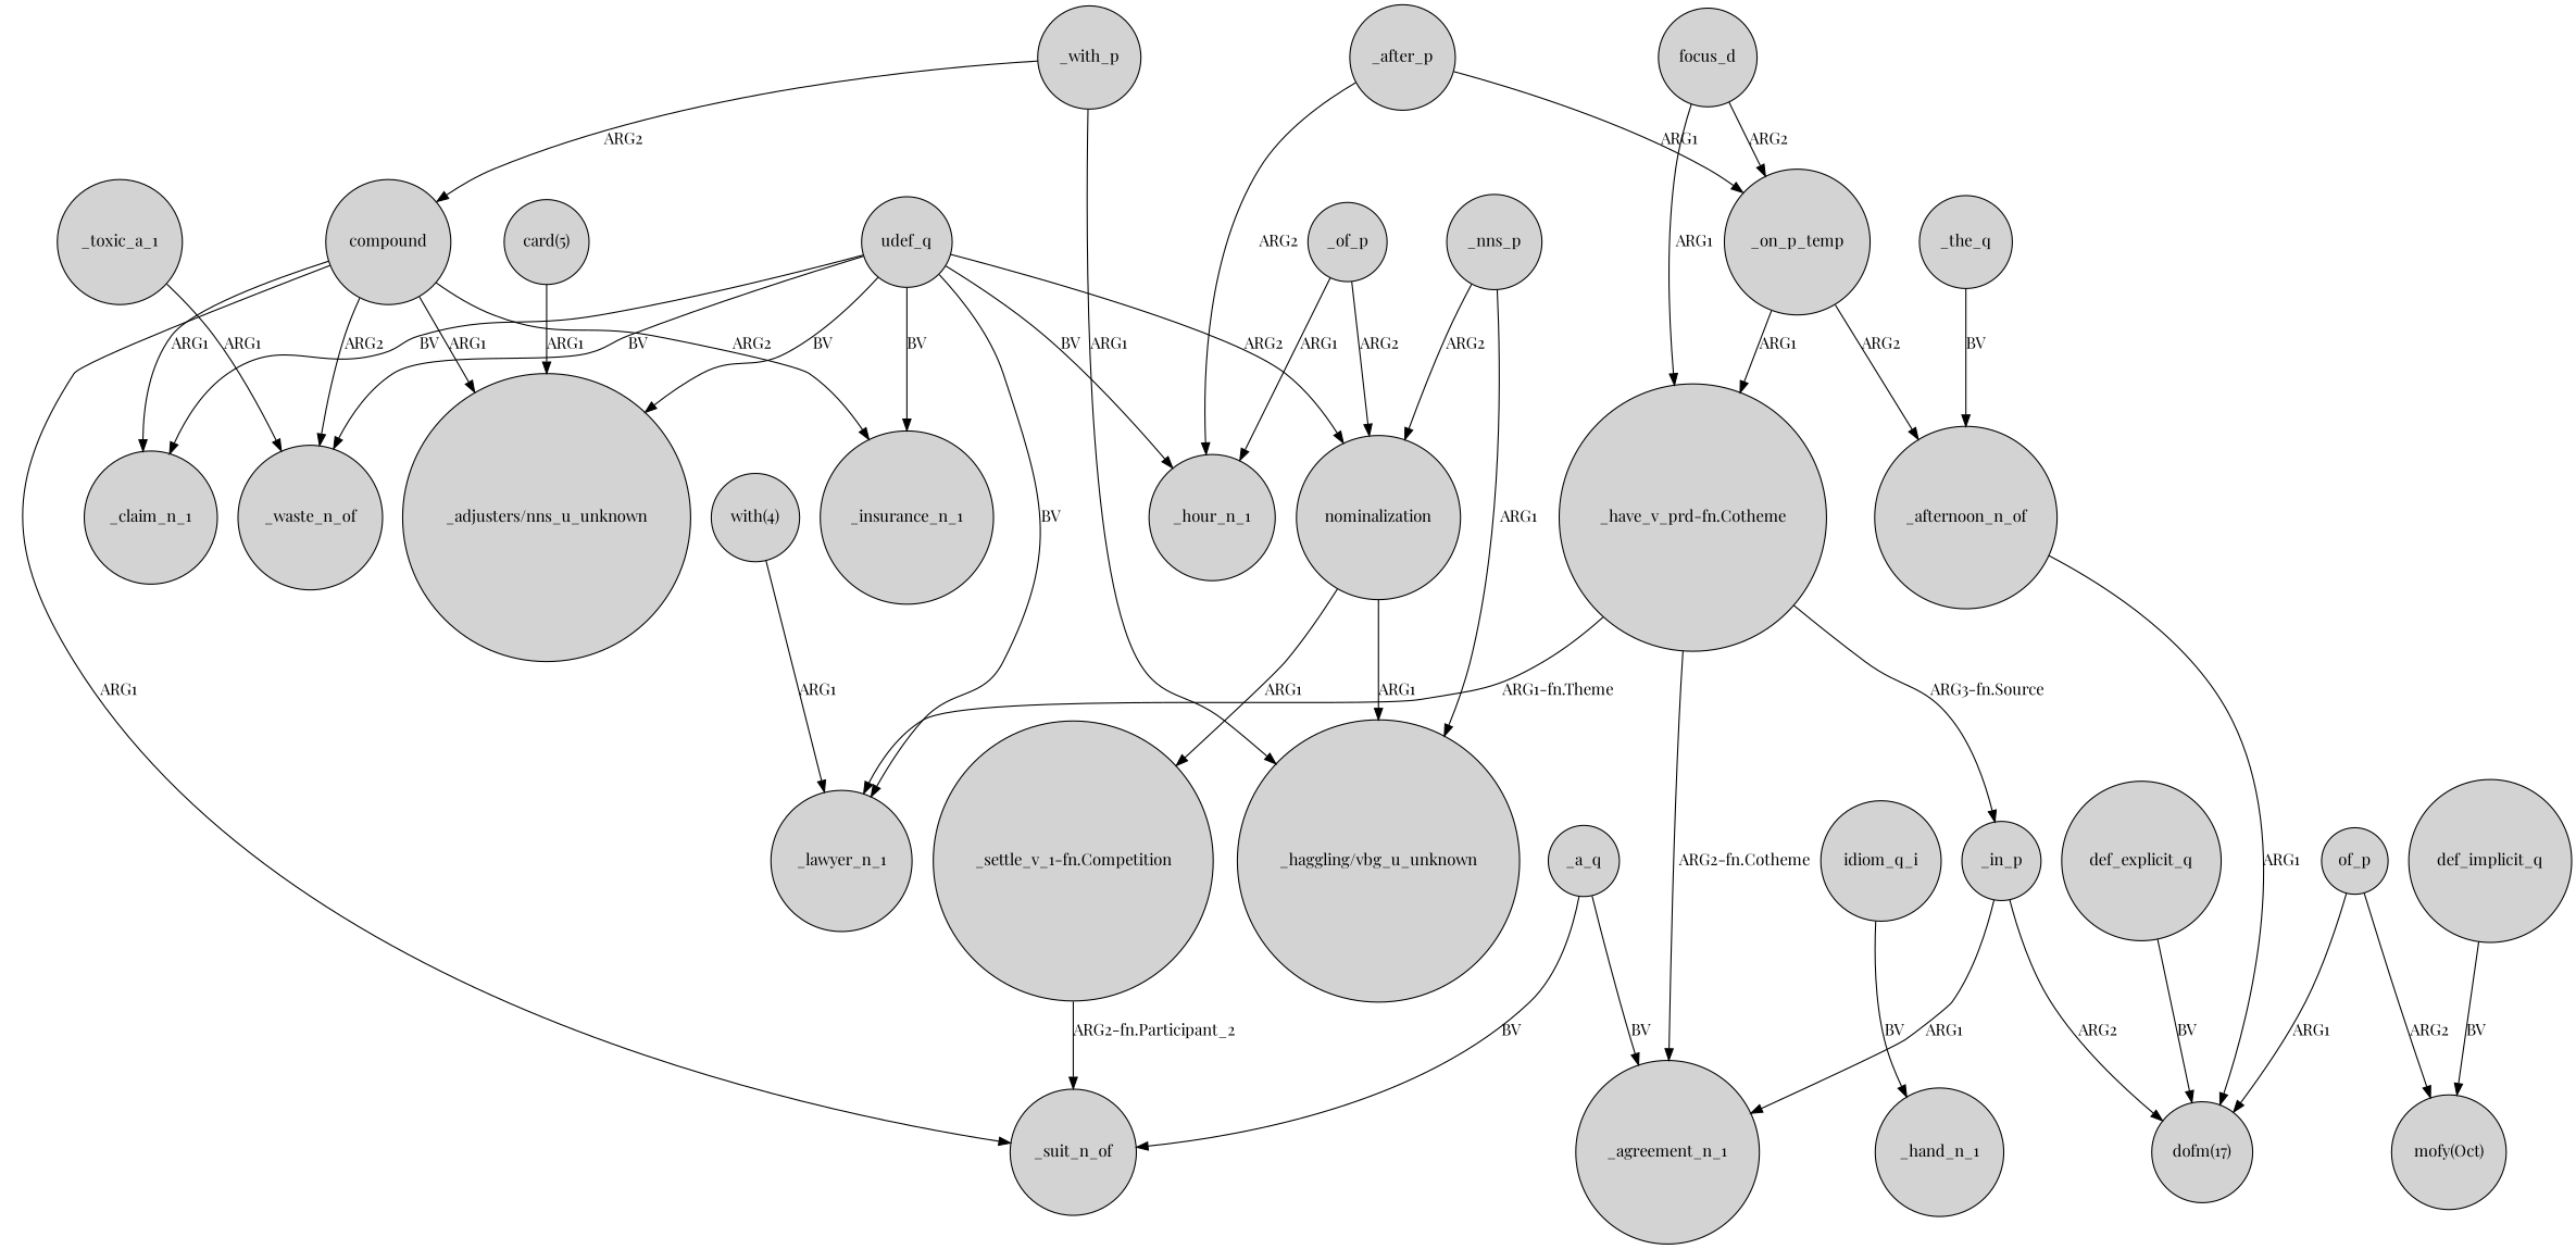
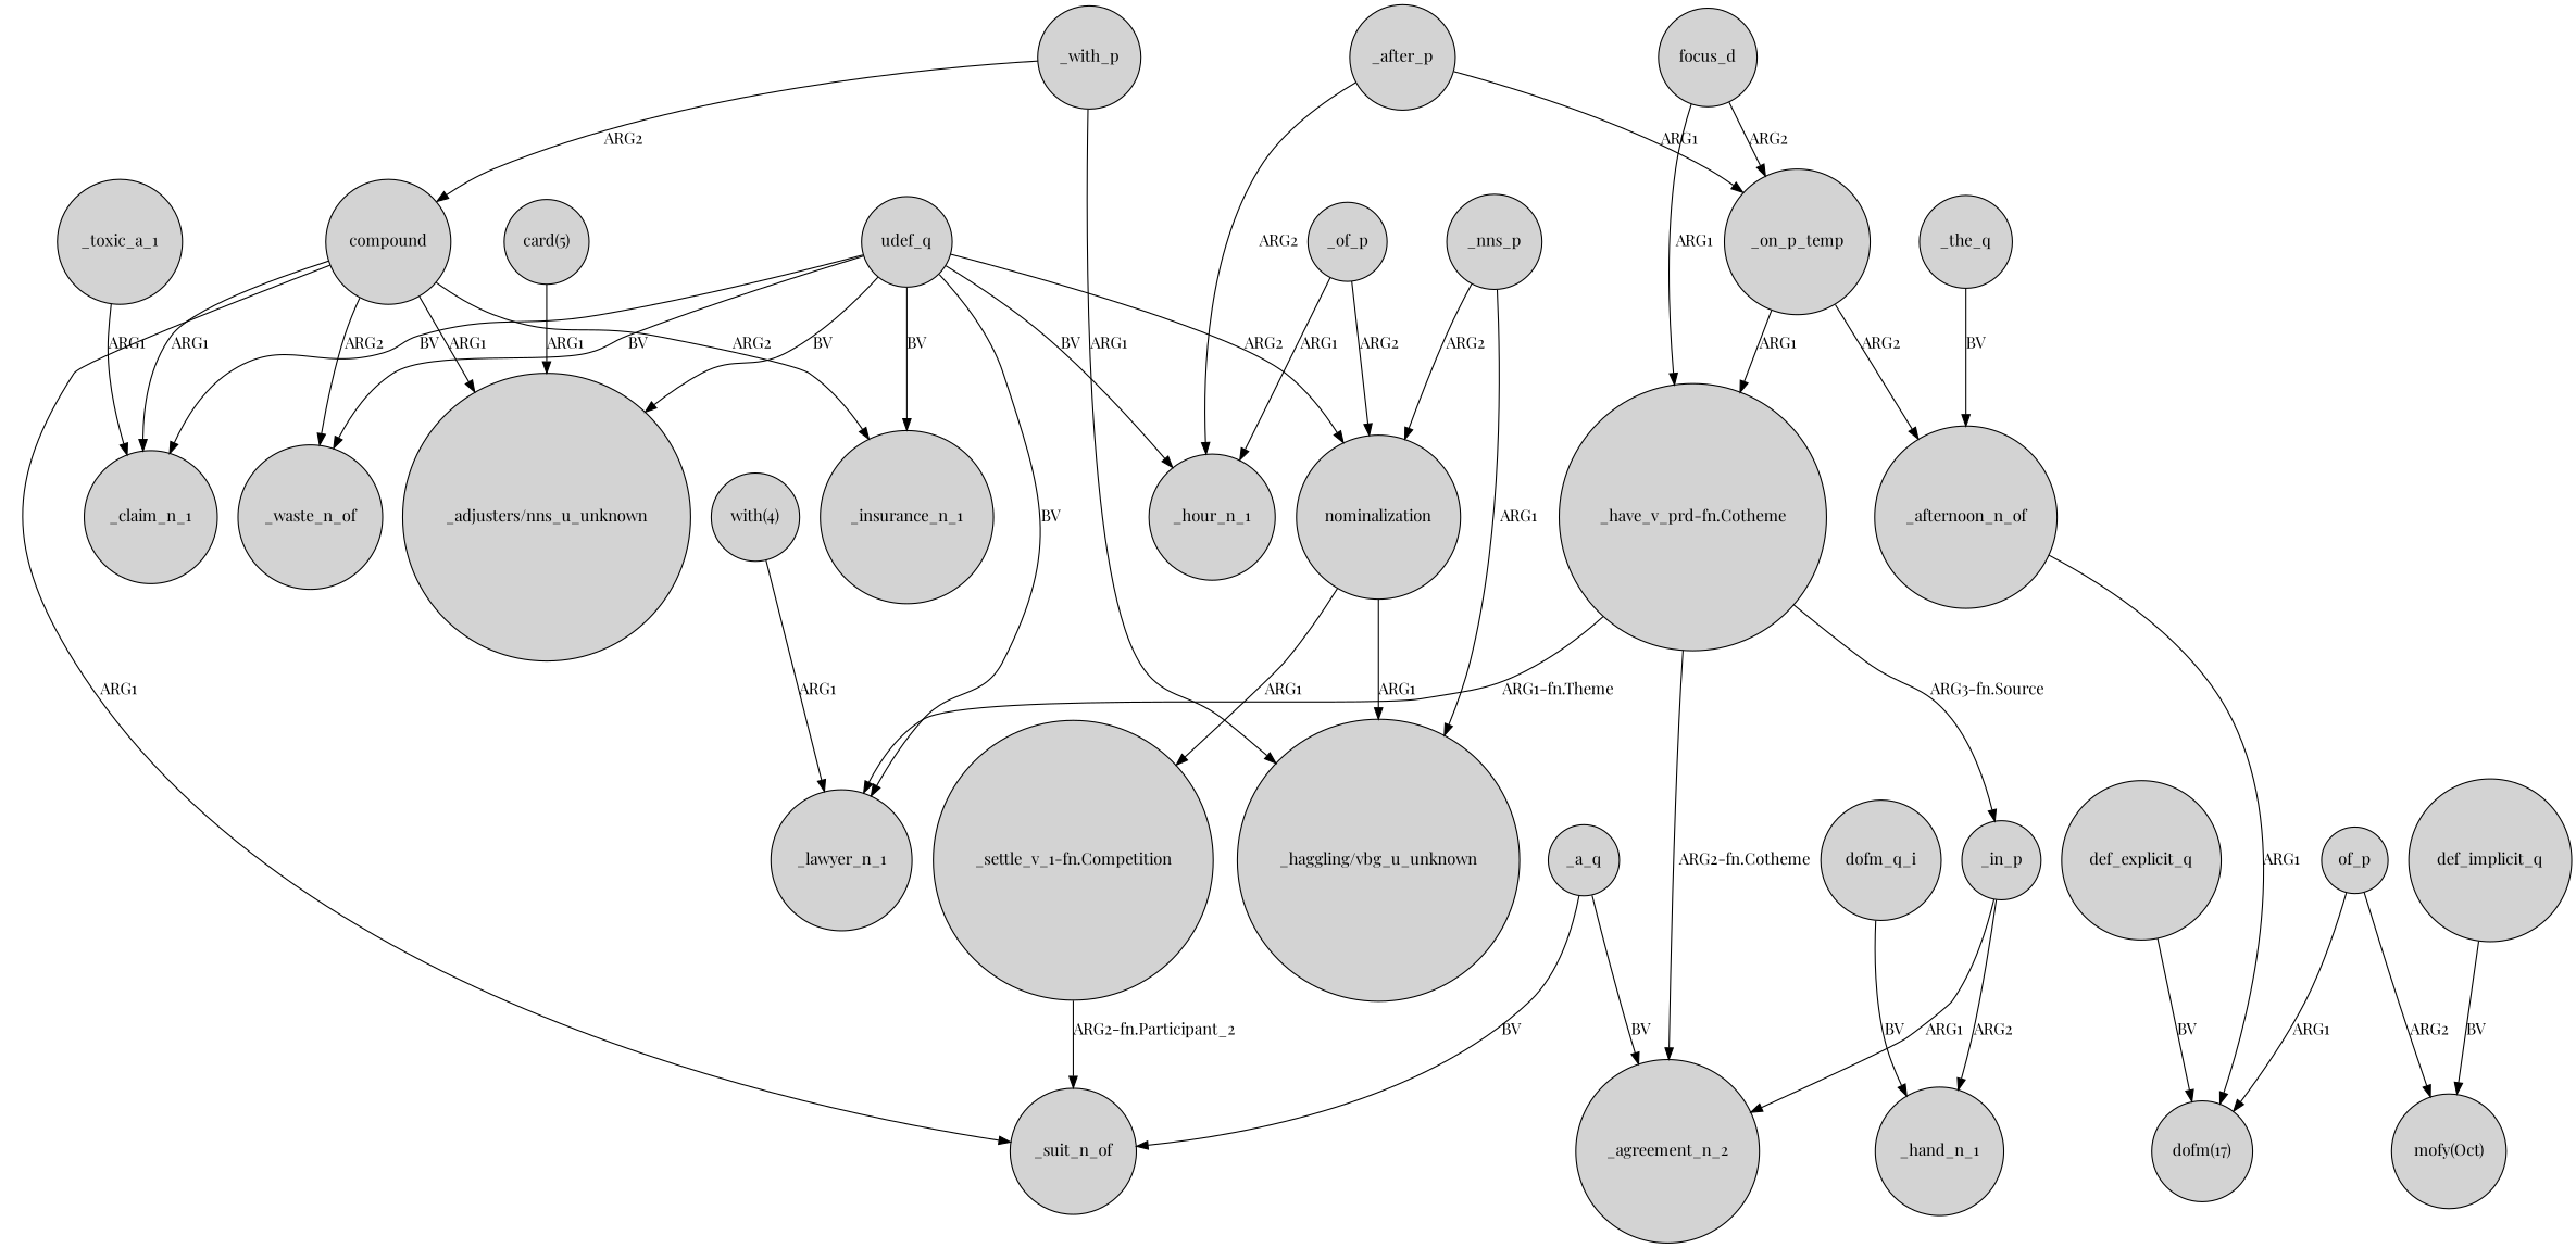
  digraph {
    fontname="Playfair Display"
    node [fontname="Playfair Display" shape=circle style=filled]
    edge [fontname="Playfair Display"]
    _on_p_temp
    "_have_v_prd-fn.Cotheme"
    _afternoon_n_of
    _in_p
    _lawyer_n_1
-   _agreement_n_1
+   _agreement_n_1 [label=_agreement_n_2]
    "dofm(17)"
    _hand_n_1
    _with_p
    "_haggling/vbg_u_unknown"
    compound
    focus_d
    udef_q
    "_adjusters/nns_u_unknown"
    _insurance_n_1
    nominalization
    _hour_n_1
    _waste_n_of
    _claim_n_1
    "_settle_v_1-fn.Competition"
    _suit_n_of
    n22 [label=_nns_p]
    def_explicit_q
    of_p
    "mofy(Oct)"
    _after_p
    _of_p
-   idiom_q_i
+   idiom_q_i [label=dofm_q_i]
    "card(5)"
    _the_q
    _toxic_a_1
    _a_q
    def_implicit_q
    n34 [label="with(4)"]
    _on_p_temp -> "_have_v_prd-fn.Cotheme" [label=ARG1]
    _on_p_temp -> _afternoon_n_of [label=ARG2]
    "_have_v_prd-fn.Cotheme" -> _in_p [label="ARG3-fn.Source"]
    "_have_v_prd-fn.Cotheme" -> _lawyer_n_1 [label="ARG1-fn.Theme"]
    "_have_v_prd-fn.Cotheme" -> _agreement_n_1 [label="ARG2-fn.Cotheme"]
    _afternoon_n_of -> "dofm(17)" [label=ARG1]
    _in_p -> _agreement_n_1 [label=ARG1]
-   _in_p -> "dofm(17)" [label=ARG2]
+   _in_p -> _hand_n_1 [label=ARG2]
    _with_p -> "_haggling/vbg_u_unknown" [label=ARG1]
    _with_p -> compound [label=ARG2]
    compound -> "_adjusters/nns_u_unknown" [label=ARG1]
    compound -> _insurance_n_1 [label=ARG2]
    compound -> _waste_n_of [label=ARG2]
    compound -> _claim_n_1 [label=ARG1]
    compound -> _suit_n_of [label=ARG1]
    focus_d -> _on_p_temp [label=ARG2]
    focus_d -> "_have_v_prd-fn.Cotheme" [label=ARG1]
    udef_q -> _lawyer_n_1 [label=BV]
    udef_q -> "_adjusters/nns_u_unknown" [label=BV]
    udef_q -> _insurance_n_1 [label=BV]
    udef_q -> nominalization [label=ARG2]
    udef_q -> _hour_n_1 [label=BV]
    udef_q -> _waste_n_of [label=BV]
    udef_q -> _claim_n_1 [label=BV]
    nominalization -> "_haggling/vbg_u_unknown" [label=ARG1]
    nominalization -> "_settle_v_1-fn.Competition" [label=ARG1]
    "_settle_v_1-fn.Competition" -> _suit_n_of [label="ARG2-fn.Participant_2"]
    n22 -> "_haggling/vbg_u_unknown" [label=ARG1]
    n22 -> nominalization [label=ARG2]
    def_explicit_q -> "dofm(17)" [label=BV]
    of_p -> "dofm(17)" [label=ARG1]
    of_p -> "mofy(Oct)" [label=ARG2]
    _after_p -> _on_p_temp [label=ARG1]
    _after_p -> _hour_n_1 [label=ARG2]
    _of_p -> nominalization [label=ARG2]
    _of_p -> _hour_n_1 [label=ARG1]
    idiom_q_i -> _hand_n_1 [label=BV]
    "card(5)" -> "_adjusters/nns_u_unknown" [label=ARG1]
    _the_q -> _afternoon_n_of [label=BV]
-   _toxic_a_1 -> _waste_n_of [label=ARG1]
+   _toxic_a_1 -> _claim_n_1 [label=ARG1]
    _a_q -> _agreement_n_1 [label=BV]
    _a_q -> _suit_n_of [label=BV]
    def_implicit_q -> "mofy(Oct)" [label=BV]
    n34 -> _lawyer_n_1 [label=ARG1]
  }
